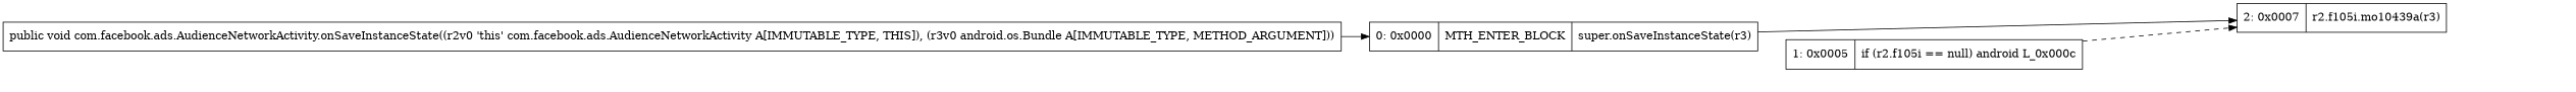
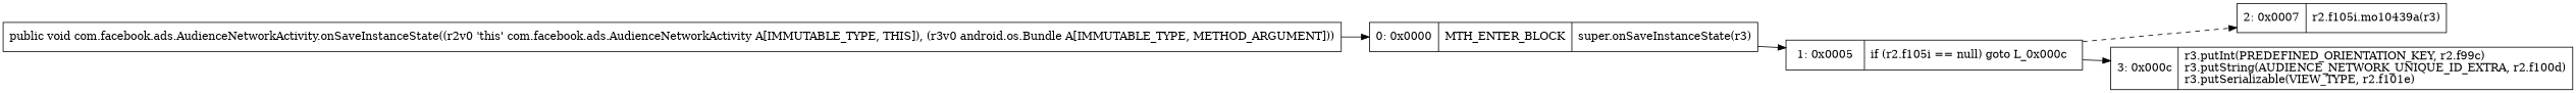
  digraph {
    rankdir=LR
    node [shape=record]
    n1 [label="{0\:\ 0x0000|MTH_ENTER_BLOCK\l|super.onSaveInstanceState(r3)\l}"]
-   n2 [label="{1\:\ 0x0005|if (r2.f105i == null) android L_0x000c\l}"]
+   n2 [label="{1\:\ 0x0005|if (r2.f105i == null) goto L_0x000c\l}"]
    n3 [label="{2\:\ 0x0007|r2.f105i.mo10439a(r3)\l}"]
+   n4 [label="{3\:\ 0x000c|r3.putInt(PREDEFINED_ORIENTATION_KEY, r2.f99c)\lr3.putString(AUDIENCE_NETWORK_UNIQUE_ID_EXTRA, r2.f100d)\lr3.putSerializable(VIEW_TYPE, r2.f101e)\l}"]
    n5 [label="{public void com.facebook.ads.AudienceNetworkActivity.onSaveInstanceState((r2v0 'this' com.facebook.ads.AudienceNetworkActivity A[IMMUTABLE_TYPE, THIS]), (r3v0 android.os.Bundle A[IMMUTABLE_TYPE, METHOD_ARGUMENT])) }"]
-   n1 -> n3
+   n1 -> n2
    n2 -> n3 [style=dashed]
+   n2 -> n4
    n5 -> n1
  }
